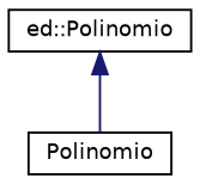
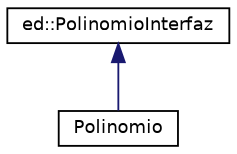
  digraph {
    rankdir=TB
    node [color=black fillcolor=white fontname=Helvetica fontsize=10 shape=record style=filled]
-   n1 [height=0.2 label="ed::Polinomio" width=0.4]
+   n1 [height=0.2 label="ed::PolinomioInterfaz" width=0.4]
    n2 [height=0.2 label=Polinomio width=0.4]
    n1 -> n2 [color=midnightblue dir=back fontname=Helvetica fontsize=10 labelfontname=Helvetica labelfontsize=10 style=solid]
  }
